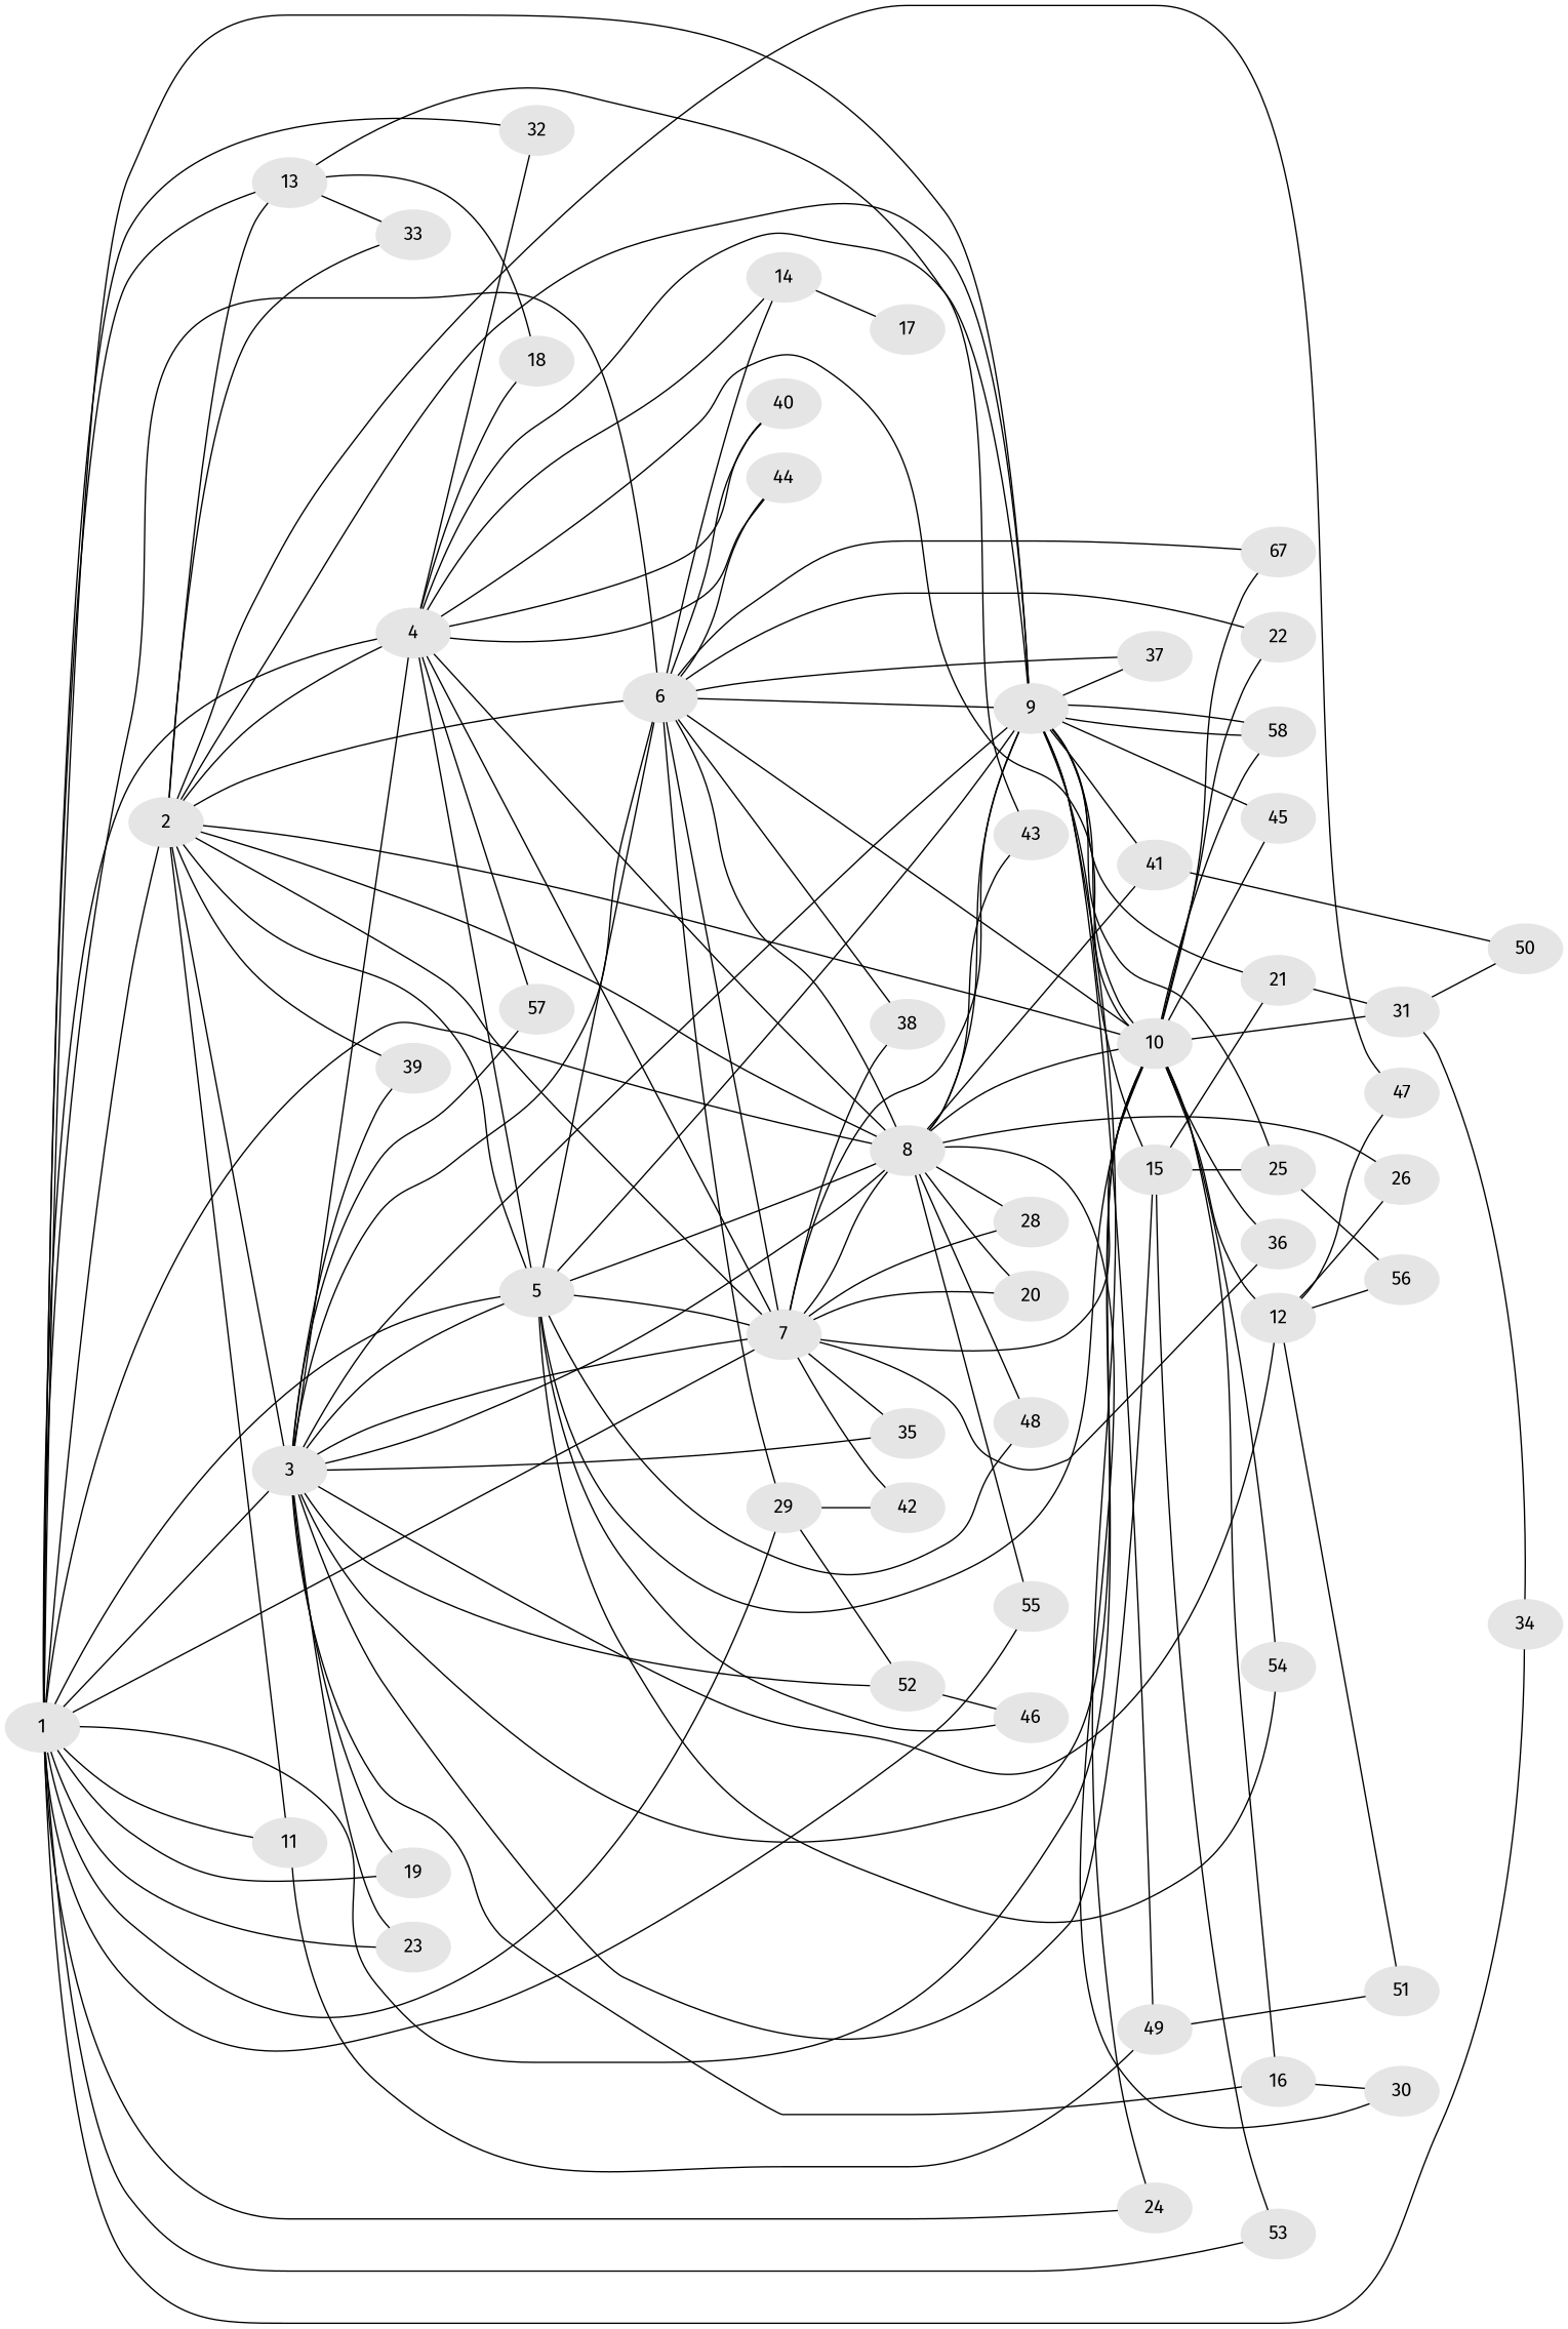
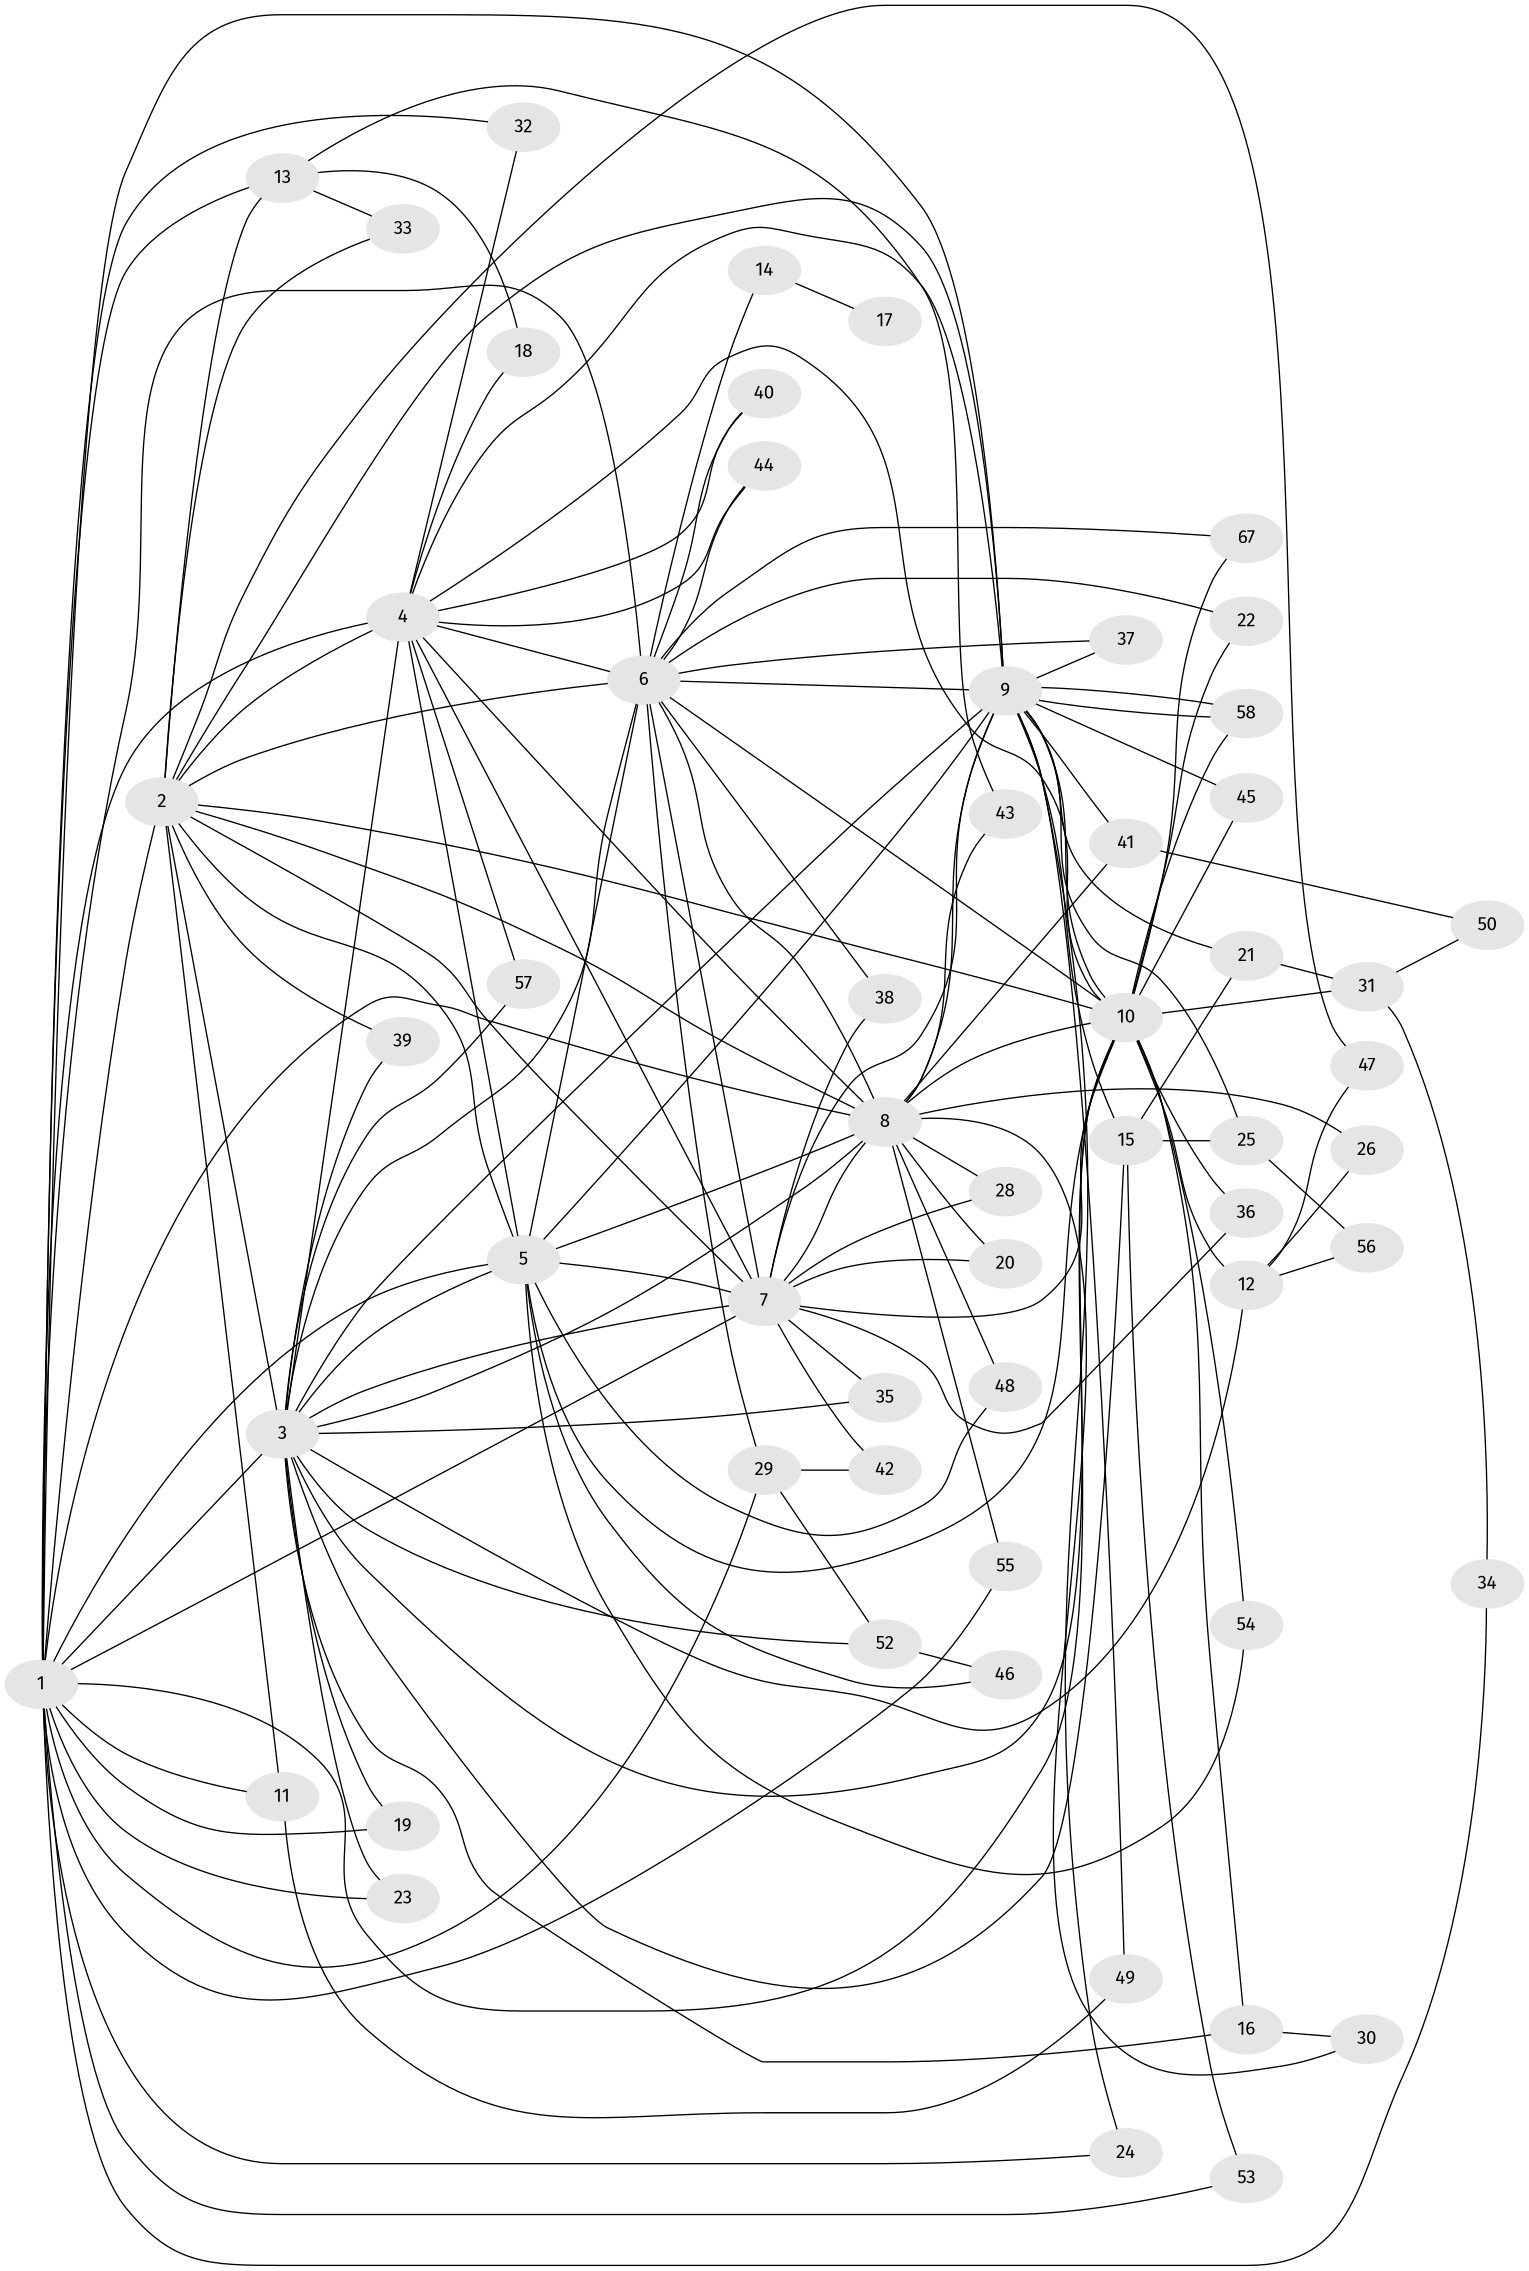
  graph {
    fontname="Fira Sans"
    rankdir=LR
    node [color=gray90 fontname="Fira Sans" style=filled]
    edge [fontname="Fira Sans"]
    1
    2
    3
    4
    5
    6
    7
    8
    9
    10
    11
    13
    19
    23
    24
    29
    32
    34
    53
    55
    33
    39
    47
    12
    15
    16
    35
    52
    57
    18
    40
    44
    46
    48
    54
    14
    22
    n38 [label=67]
    37
    38
    20
    28
    36
    42
    26
    30
    41
    43
    21
    25
    45
    49
    58
    31
-   51
    56
    17
    50
    1 -- 2
    1 -- 3
    1 -- 4
    1 -- 5
    1 -- 6
    1 -- 7
    1 -- 8
    1 -- 9
    1 -- 10
    1 -- 11
    1 -- 13
    1 -- 19
    1 -- 23
    1 -- 24
    1 -- 29
    1 -- 32
    1 -- 34
    1 -- 53
    1 -- 55
    2 -- 3
    2 -- 4
    2 -- 5
    2 -- 6
    2 -- 7
    2 -- 8
    2 -- 9
    2 -- 10
    2 -- 11
    2 -- 13
    2 -- 33
    2 -- 39
    2 -- 47
    3 -- 4
    3 -- 5
    3 -- 6
    3 -- 7
    3 -- 8
    3 -- 9
    3 -- 10
    3 -- 19
    3 -- 23
    3 -- 39
    3 -- 12
    3 -- 15
    3 -- 16
    3 -- 35
    3 -- 52
    3 -- 57
    4 -- 5
-   4 -- 14
+   4 -- 6
    4 -- 7
    4 -- 8
    4 -- 9
    4 -- 10
    4 -- 32
    4 -- 57
    4 -- 18
    4 -- 40
    4 -- 44
    5 -- 6
    5 -- 7
    5 -- 8
    5 -- 9
    5 -- 10
    5 -- 46
    5 -- 48
    5 -- 54
    6 -- 7
    6 -- 8
    6 -- 9
    6 -- 10
    6 -- 29
    6 -- 40
    6 -- 44
    6 -- 14
    6 -- 22
    6 -- n38
    6 -- 37
    6 -- 38
    7 -- 8
    7 -- 9
    7 -- 10
    7 -- 35
    7 -- 38
    7 -- 20
    7 -- 28
    7 -- 36
    7 -- 42
    8 -- 9
    8 -- 10
    8 -- 55
    8 -- 48
    8 -- 20
    8 -- 28
    8 -- 26
    8 -- 30
    8 -- 41
    8 -- 43
    9 -- 10
    9 -- 24
    9 -- 15
    9 -- 37
    9 -- 41
    9 -- 21
    9 -- 25
    9 -- 45
    9 -- 49
    9 -- 58
    9 -- 58
    10 -- 12
    10 -- 16
    10 -- 54
    10 -- 22
    10 -- n38
    10 -- 36
    10 -- 45
    10 -- 58
    10 -- 31
    11 -- 49
    13 -- 33
    13 -- 18
    13 -- 43
    29 -- 52
    29 -- 42
    12 -- 47
    12 -- 26
-   12 -- 51
    12 -- 56
    15 -- 53
    15 -- 21
    15 -- 25
    16 -- 30
    52 -- 46
    14 -- 17
    41 -- 50
    21 -- 31
    25 -- 56
-   49 -- 51
    31 -- 34
    31 -- 50
  }
